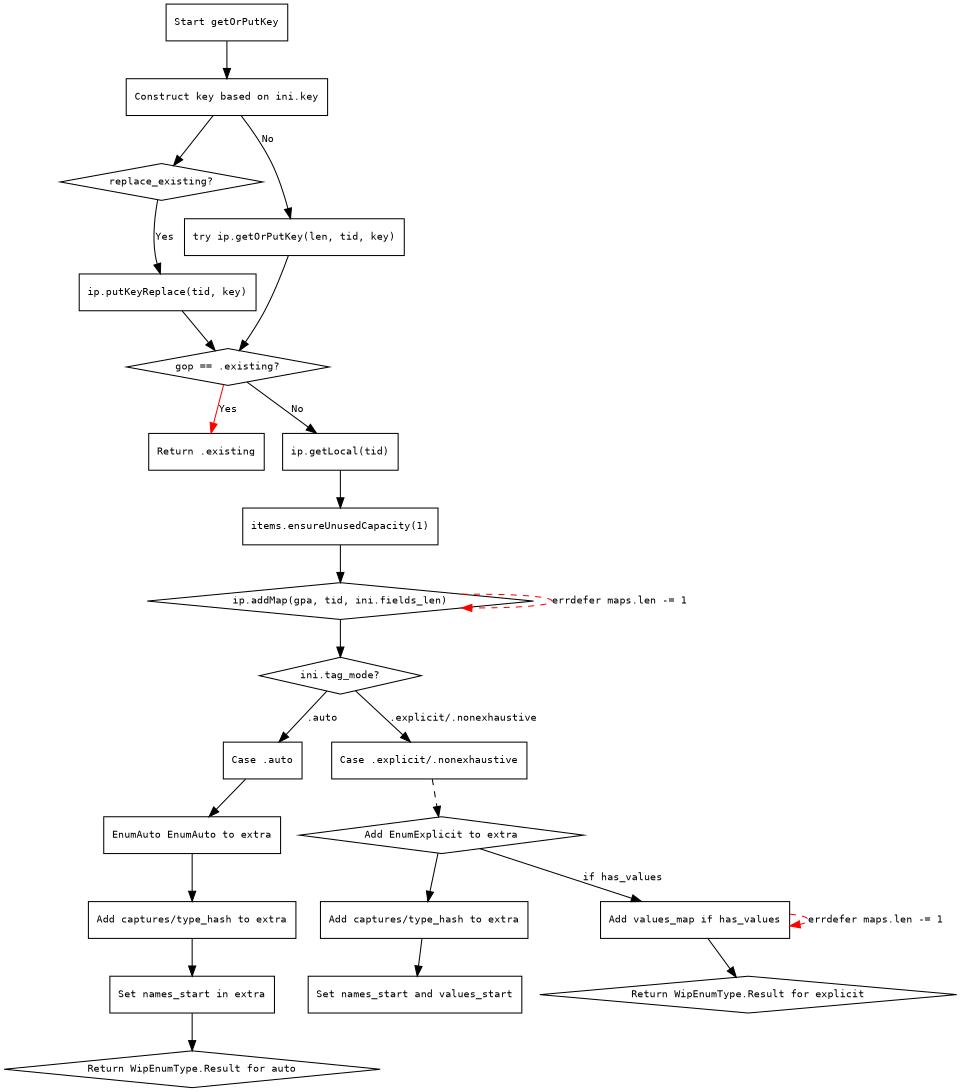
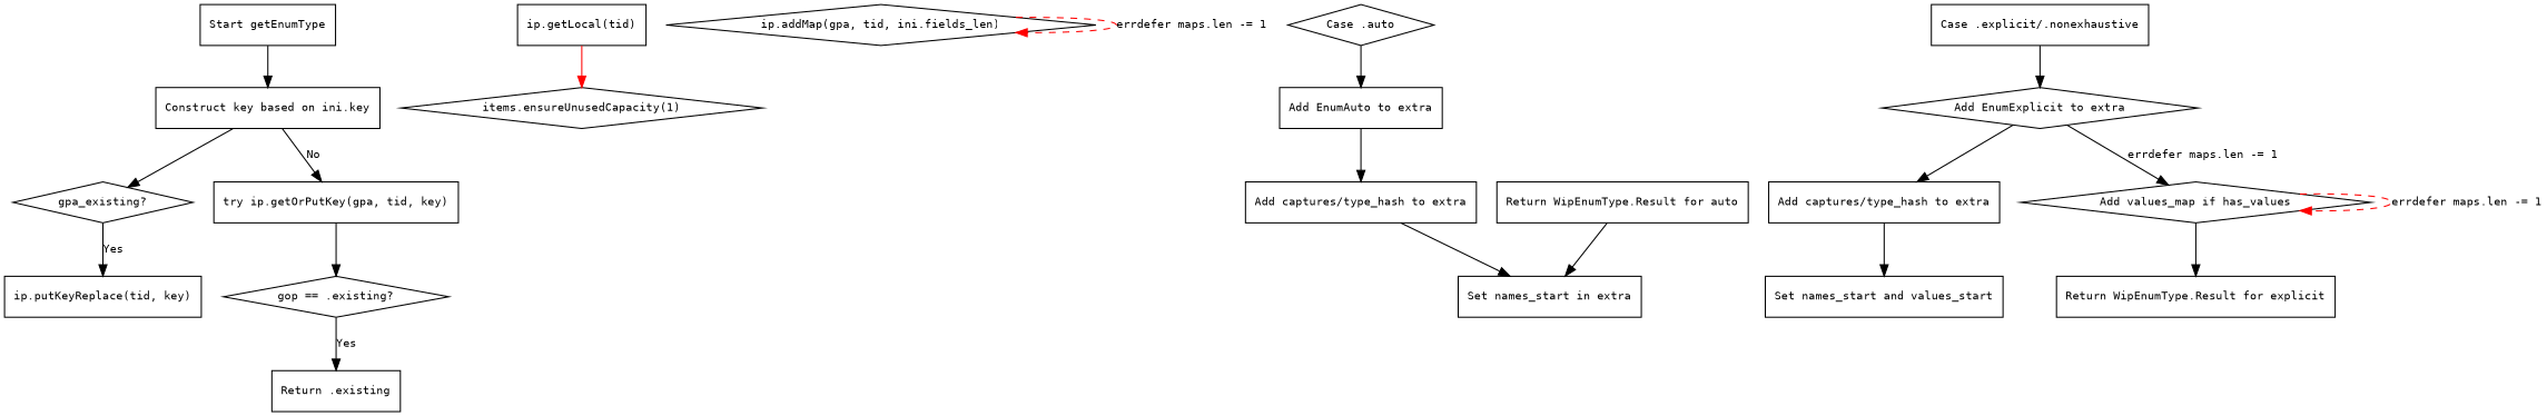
  digraph {
    fontname="DejaVu Sans Mono"
    node [fontname="DejaVu Sans Mono" fontsize=10 shape=rectangle]
    edge [fontname="DejaVu Sans Mono" fontsize=10]
-   n1 [label="Start getOrPutKey"]
+   n1 [label="Start getEnumType"]
    n2 [label="Construct key based on ini.key"]
-   n3 [label="replace_existing?" shape=diamond]
-   n4 [label="try ip.getOrPutKey(len, tid, key)"]
+   n3 [label="gpa_existing?" shape=diamond]
+   n4 [label="try ip.getOrPutKey(gpa, tid, key)"]
    n5 [label="ip.putKeyReplace(tid, key)"]
    n6 [label="gop == .existing?" shape=diamond]
    n7 [label="Return .existing"]
    n8 [label="ip.getLocal(tid)"]
-   n9 [label="items.ensureUnusedCapacity(1)"]
+   n9 [label="items.ensureUnusedCapacity(1)" shape=diamond]
    n10 [label="ip.addMap(gpa, tid, ini.fields_len)" shape=diamond]
-   n11 [label="ini.tag_mode?" shape=diamond]
-   n12 [label="Case .auto"]
+   n12 [label="Case .auto" shape=diamond]
    n13 [label="Case .explicit/.nonexhaustive"]
-   n14 [label="EnumAuto EnumAuto to extra"]
+   n14 [label="Add EnumAuto to extra"]
    n15 [label="Add EnumExplicit to extra" shape=diamond]
    n16 [label="Add captures/type_hash to extra"]
    n17 [label="Add captures/type_hash to extra"]
-   n18 [label="Add values_map if has_values"]
+   n18 [label="Add values_map if has_values" shape=diamond]
    n19 [label="Set names_start in extra"]
-   n20 [label="Return WipEnumType.Result for auto" shape=diamond]
+   n20 [label="Return WipEnumType.Result for auto"]
    n21 [label="Set names_start and values_start"]
-   n22 [label="Return WipEnumType.Result for explicit" shape=diamond]
+   n22 [label="Return WipEnumType.Result for explicit"]
    n1 -> n2
    n2 -> n3
    n2 -> n4 [label=No]
    n3 -> n5 [label=Yes]
    n4 -> n6
-   n5 -> n6
-   n6 -> n7 [label=Yes color=red]
-   n6 -> n8 [label=No]
-   n8 -> n9
-   n9 -> n10
+   n6 -> n7 [label=Yes]
+   n8 -> n9 [color=red]
    n10 -> n10 [color=red label="errdefer maps.len -= 1" style=dashed]
-   n10 -> n11
-   n11 -> n12 [label=".auto"]
-   n11 -> n13 [label=".explicit/.nonexhaustive"]
    n12 -> n14
-   n13 -> n15 [style=dashed]
+   n13 -> n15
    n14 -> n16
    n15 -> n17
-   n15 -> n18 [label="if has_values"]
+   n15 -> n18 [label="errdefer maps.len -= 1"]
    n16 -> n19
    n17 -> n21
    n18 -> n18 [color=red label="errdefer maps.len -= 1" style=dashed]
    n18 -> n22
-   n19 -> n20
+   n20 -> n19
  }
